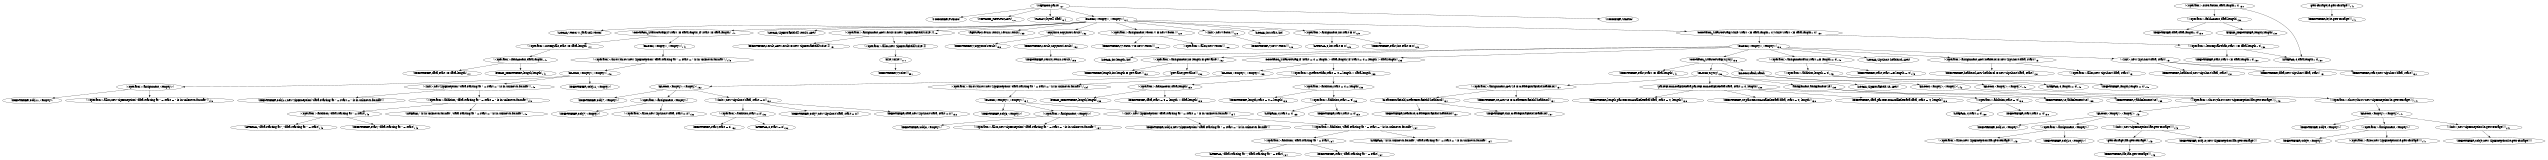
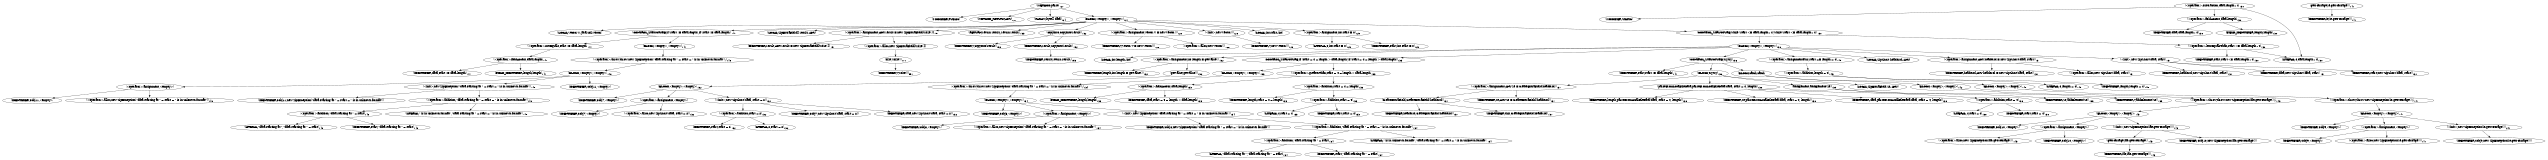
  digraph {
    n1 [label=<(METHOD,parse)<SUB>127</SUB>>]
    n2 [label=<(PARAM,byte[] data)<SUB>124</SUB>>]
    n3 [label=<(BLOCK,&lt;empty&gt;,&lt;empty&gt;)<SUB>127</SUB>>]
    n4 [label=<(MODIFIER,PUBLIC)>]
    n5 [label=<(MODIFIER,STATIC)>]
    n6 [label=<(METHOD_RETURN,ANY)<SUB>127</SUB>>]
    n7 [label=<(LOCAL,Vector v: java.util.Vector)>]
    n8 [label=<(&lt;operator&gt;.assignment,Vector v = new Vector())<SUB>128</SUB>>]
    n9 [label=<(&lt;init&gt;,new Vector())<SUB>128</SUB>>]
    n10 [label=<(LOCAL,int start: int)>]
    n11 [label=<(&lt;operator&gt;.assignment,int start = 0)<SUB>129</SUB>>]
    n12 [label=<(CONTROL_STRUCTURE,while (start &lt;= data.length - 4),while (start &lt;= data.length - 4))<SUB>130</SUB>>]
    n13 [label=<(CONTROL_STRUCTURE,if (start != data.length),if (start != data.length))<SUB>147</SUB>>]
    n14 [label=<(LOCAL,ZipExtraField[] result: ANY)>]
    n15 [label=<(&lt;operator&gt;.assignment,ANY result = new ZipExtraField[v.size()])<SUB>151</SUB>>]
    n16 [label=<(copyInto,copyInto(result))<SUB>152</SUB>>]
    n17 [label=<(RETURN,return result;,return result;)<SUB>153</SUB>>]
    n18 [label=<(IDENTIFIER,v,Vector v = new Vector())<SUB>128</SUB>>]
    n19 [label=<(&lt;operator&gt;.alloc,new Vector())<SUB>128</SUB>>]
    n20 [label=<(IDENTIFIER,v,new Vector())<SUB>128</SUB>>]
    n21 [label=<(IDENTIFIER,start,int start = 0)<SUB>129</SUB>>]
    n22 [label=<(LITERAL,0,int start = 0)<SUB>129</SUB>>]
    n23 [label=<(&lt;operator&gt;.lessEqualsThan,start &lt;= data.length - 4)<SUB>130</SUB>>]
    n24 [label=<(BLOCK,&lt;empty&gt;,&lt;empty&gt;)<SUB>130</SUB>>]
    n25 [label=<(&lt;operator&gt;.notEquals,start != data.length)<SUB>147</SUB>>]
    n26 [label=<(BLOCK,&lt;empty&gt;,&lt;empty&gt;)<SUB>147</SUB>>]
    n27 [label=<(IDENTIFIER,result,ANY result = new ZipExtraField[v.size()])<SUB>151</SUB>>]
    n28 [label=<(&lt;operator&gt;.alloc,new ZipExtraField[v.size()])>]
    n29 [label=<(IDENTIFIER,v,copyInto(result))<SUB>152</SUB>>]
    n30 [label=<(IDENTIFIER,result,copyInto(result))<SUB>152</SUB>>]
    n31 [label=<(IDENTIFIER,start,start &lt;= data.length - 4)<SUB>130</SUB>>]
    n32 [label=<(LITERAL,4,data.length - 4)<SUB>130</SUB>>]
    n33 [label=<(LOCAL,ZipShort headerId: ANY)>]
    n34 [label=<(&lt;operator&gt;.assignment,ANY headerId = new ZipShort(data, start))<SUB>131</SUB>>]
    n35 [label=<(&lt;init&gt;,new ZipShort(data, start))<SUB>131</SUB>>]
    n36 [label=<(LOCAL,int length: int)>]
    n37 [label=<(&lt;operator&gt;.assignment,int length = getValue())<SUB>132</SUB>>]
    n38 [label=<(CONTROL_STRUCTURE,if (start + 4 + length &gt; data.length),if (start + 4 + length &gt; data.length))<SUB>133</SUB>>]
    n39 [label=<(CONTROL_STRUCTURE,try,try)<SUB>136</SUB>>]
    n40 [label=<(&lt;operator&gt;.assignmentPlus,start += length + 4)<SUB>145</SUB>>]
    n41 [label=<(&lt;operator&gt;.subtraction,data.length - 4)<SUB>130</SUB>>]
    n42 [label=<(&lt;operator&gt;.fieldAccess,data.length)<SUB>130</SUB>>]
    n43 [label=<(IDENTIFIER,data,data.length - 4)<SUB>130</SUB>>]
    n44 [label=<(FIELD_IDENTIFIER,length,length)<SUB>130</SUB>>]
    n45 [label=<(IDENTIFIER,headerId,ANY headerId = new ZipShort(data, start))<SUB>131</SUB>>]
    n46 [label=<(&lt;operator&gt;.alloc,new ZipShort(data, start))<SUB>131</SUB>>]
    n47 [label=<(IDENTIFIER,headerId,new ZipShort(data, start))<SUB>131</SUB>>]
    n48 [label=<(IDENTIFIER,data,new ZipShort(data, start))<SUB>131</SUB>>]
    n49 [label=<(IDENTIFIER,start,new ZipShort(data, start))<SUB>131</SUB>>]
    n50 [label=<(IDENTIFIER,length,int length = getValue())<SUB>132</SUB>>]
    n51 [label=<(getValue,getValue())<SUB>132</SUB>>]
    n52 [label=<(&lt;operator&gt;.greaterThan,start + 4 + length &gt; data.length)<SUB>133</SUB>>]
    n53 [label=<(BLOCK,&lt;empty&gt;,&lt;empty&gt;)<SUB>133</SUB>>]
    n54 [label=<(BLOCK,try,try)<SUB>136</SUB>>]
    n55 [label=<(BLOCK,catch,catch)>]
    n56 [label=<(IDENTIFIER,start,start != data.length)<SUB>147</SUB>>]
-   n57 [label=<(IDENTIFIER,start,start += length + 4)<SUB>145</SUB>>]
    n58 [label=<(&lt;operator&gt;.addition,length + 4)<SUB>145</SUB>>]
    n59 [label=<(BLOCK,&lt;empty&gt;,&lt;empty&gt;)<SUB>132</SUB>>]
    n60 [label=<(&lt;operator&gt;.assignment,&lt;empty&gt;)>]
    n61 [label=<(&lt;init&gt;,new ZipShort(data, start + 2))<SUB>132</SUB>>]
    n62 [label=<(IDENTIFIER,$obj7,&lt;empty&gt;)>]
    n63 [label=<(IDENTIFIER,$obj7,&lt;empty&gt;)>]
    n64 [label=<(&lt;operator&gt;.alloc,new ZipShort(data, start + 2))<SUB>132</SUB>>]
    n65 [label=<(IDENTIFIER,$obj7,new ZipShort(data, start + 2))>]
    n66 [label=<(IDENTIFIER,data,new ZipShort(data, start + 2))<SUB>132</SUB>>]
    n67 [label=<(&lt;operator&gt;.addition,start + 2)<SUB>132</SUB>>]
    n68 [label=<(IDENTIFIER,start,start + 2)<SUB>132</SUB>>]
    n69 [label=<(LITERAL,2,start + 2)<SUB>132</SUB>>]
    n70 [label=<(&lt;operator&gt;.addition,start + 4 + length)<SUB>133</SUB>>]
    n71 [label=<(&lt;operator&gt;.fieldAccess,data.length)<SUB>133</SUB>>]
    n72 [label=<(&lt;operator&gt;.throw,throw new ZipException(&quot;data starting at &quot; + start + &quot; is in unknown format&quot;);)<SUB>134</SUB>>]
    n73 [label=<(&lt;operator&gt;.addition,start + 4)<SUB>133</SUB>>]
    n74 [label=<(IDENTIFIER,length,start + 4 + length)<SUB>133</SUB>>]
    n75 [label=<(IDENTIFIER,data,start + 4 + length &gt; data.length)<SUB>133</SUB>>]
    n76 [label=<(FIELD_IDENTIFIER,length,length)<SUB>133</SUB>>]
    n77 [label=<(IDENTIFIER,start,start + 4)<SUB>133</SUB>>]
    n78 [label=<(LITERAL,4,start + 4)<SUB>133</SUB>>]
    n79 [label=<(BLOCK,&lt;empty&gt;,&lt;empty&gt;)<SUB>134</SUB>>]
    n80 [label=<(&lt;operator&gt;.assignment,&lt;empty&gt;)>]
    n81 [label=<(&lt;init&gt;,new ZipException(&quot;data starting at &quot; + start + &quot; is in unknown format&quot;))<SUB>134</SUB>>]
    n82 [label=<(IDENTIFIER,$obj8,&lt;empty&gt;)>]
    n83 [label=<(IDENTIFIER,$obj8,&lt;empty&gt;)>]
    n84 [label=<(&lt;operator&gt;.alloc,new ZipException(&quot;data starting at &quot; + start + &quot; is in unknown format&quot;))<SUB>134</SUB>>]
    n85 [label=<(IDENTIFIER,$obj8,new ZipException(&quot;data starting at &quot; + start + &quot; is in unknown format&quot;))>]
    n86 [label=<(&lt;operator&gt;.addition,&quot;data starting at &quot; + start + &quot; is in unknown format&quot;)<SUB>134</SUB>>]
    n87 [label=<(&lt;operator&gt;.addition,&quot;data starting at &quot; + start)<SUB>134</SUB>>]
    n88 [label=<(LITERAL,&quot; is in unknown format&quot;,&quot;data starting at &quot; + start + &quot; is in unknown format&quot;)<SUB>134</SUB>>]
    n89 [label=<(LITERAL,&quot;data starting at &quot;,&quot;data starting at &quot; + start)<SUB>134</SUB>>]
    n90 [label=<(IDENTIFIER,start,&quot;data starting at &quot; + start)<SUB>134</SUB>>]
    n91 [label=<(LOCAL,ZipExtraField ze: ANY)>]
    n92 [label=<(&lt;operator&gt;.assignment,ANY ze = createExtraField(headerId))<SUB>137</SUB>>]
    n93 [label=<(parseFromLocalFileData,parseFromLocalFileData(data, start + 4, length))<SUB>138</SUB>>]
    n94 [label=<(addElement,addElement(ze))<SUB>139</SUB>>]
    n95 [label=<(BLOCK,&lt;empty&gt;,&lt;empty&gt;)<SUB>140</SUB>>]
    n96 [label=<(BLOCK,&lt;empty&gt;,&lt;empty&gt;)<SUB>142</SUB>>]
    n97 [label=<(IDENTIFIER,ze,ANY ze = createExtraField(headerId))<SUB>137</SUB>>]
    n98 [label=<(createExtraField,createExtraField(headerId))<SUB>137</SUB>>]
    n99 [label=<(IDENTIFIER,ze,parseFromLocalFileData(data, start + 4, length))<SUB>138</SUB>>]
    n100 [label=<(IDENTIFIER,data,parseFromLocalFileData(data, start + 4, length))<SUB>138</SUB>>]
    n101 [label=<(&lt;operator&gt;.addition,start + 4)<SUB>138</SUB>>]
    n102 [label=<(IDENTIFIER,length,parseFromLocalFileData(data, start + 4, length))<SUB>138</SUB>>]
    n103 [label=<(IDENTIFIER,v,addElement(ze))<SUB>139</SUB>>]
    n104 [label=<(IDENTIFIER,ze,addElement(ze))<SUB>139</SUB>>]
    n105 [label=<(IDENTIFIER,this,createExtraField(headerId))<SUB>137</SUB>>]
    n106 [label=<(IDENTIFIER,headerId,createExtraField(headerId))<SUB>137</SUB>>]
    n107 [label=<(IDENTIFIER,start,start + 4)<SUB>138</SUB>>]
    n108 [label=<(LITERAL,4,start + 4)<SUB>138</SUB>>]
    n109 [label=<(&lt;operator&gt;.throw,throw new ZipException(ie.getMessage());)<SUB>141</SUB>>]
    n110 [label=<(&lt;operator&gt;.throw,throw new ZipException(iae.getMessage());)<SUB>143</SUB>>]
    n111 [label=<(BLOCK,&lt;empty&gt;,&lt;empty&gt;)<SUB>141</SUB>>]
    n112 [label=<(&lt;operator&gt;.assignment,&lt;empty&gt;)>]
    n113 [label=<(&lt;init&gt;,new ZipException(ie.getMessage()))<SUB>241</SUB>>]
    n114 [label=<(IDENTIFIER,$obj9,&lt;empty&gt;)>]
    n115 [label=<(IDENTIFIER,$obj9,&lt;empty&gt;)>]
    n116 [label=<(&lt;operator&gt;.alloc,new ZipException(ie.getMessage()))<SUB>141</SUB>>]
    n117 [label=<(IDENTIFIER,$obj9,new ZipException(ie.getMessage()))>]
    n118 [label=<(getMessage,ie.getMessage())<SUB>141</SUB>>]
    n119 [label=<(IDENTIFIER,ie,ie.getMessage())<SUB>141</SUB>>]
    n120 [label=<(BLOCK,&lt;empty&gt;,&lt;empty&gt;)<SUB>143</SUB>>]
    n121 [label=<(&lt;operator&gt;.assignment,&lt;empty&gt;)>]
    n122 [label=<(&lt;init&gt;,new ZipException(iae.getMessage()))<SUB>143</SUB>>]
    n123 [label=<(IDENTIFIER,$obj10,&lt;empty&gt;)>]
    n124 [label=<(IDENTIFIER,$obj10,&lt;empty&gt;)>]
    n125 [label=<(&lt;operator&gt;.alloc,new ZipException(iae.getMessage()))<SUB>143</SUB>>]
    n126 [label=<(IDENTIFIER,$obj10,new ZipException(iae.getMessage()))>]
    n127 [label=<(getMessage,iae.getMessage())<SUB>143</SUB>>]
    n128 [label=<(IDENTIFIER,iae,iae.getMessage())<SUB>143</SUB>>]
    n129 [label=<(IDENTIFIER,length,length + 4)<SUB>145</SUB>>]
    n130 [label=<(LITERAL,4,length + 4)<SUB>145</SUB>>]
    n131 [label=<(&lt;operator&gt;.fieldAccess,data.length)<SUB>147</SUB>>]
    n132 [label=<(&lt;operator&gt;.throw,throw new ZipException(&quot;data starting at &quot; + start + &quot; is in unknown format&quot;);)<SUB>148</SUB>>]
    n133 [label=<(IDENTIFIER,data,start != data.length)<SUB>147</SUB>>]
    n134 [label=<(FIELD_IDENTIFIER,length,length)<SUB>147</SUB>>]
    n135 [label=<(BLOCK,&lt;empty&gt;,&lt;empty&gt;)<SUB>148</SUB>>]
    n136 [label=<(&lt;operator&gt;.assignment,&lt;empty&gt;)>]
    n137 [label=<(&lt;init&gt;,new ZipException(&quot;data starting at &quot; + start + &quot; is in unknown format&quot;))<SUB>148</SUB>>]
    n138 [label=<(IDENTIFIER,$obj11,&lt;empty&gt;)>]
    n139 [label=<(IDENTIFIER,$obj11,&lt;empty&gt;)>]
    n140 [label=<(&lt;operator&gt;.alloc,new ZipException(&quot;data starting at &quot; + start + &quot; is in unknown format&quot;))<SUB>148</SUB>>]
    n141 [label=<(IDENTIFIER,$obj11,new ZipException(&quot;data starting at &quot; + start + &quot; is in unknown format&quot;))>]
    n142 [label=<(&lt;operator&gt;.addition,&quot;data starting at &quot; + start + &quot; is in unknown format&quot;)<SUB>148</SUB>>]
    n143 [label=<(&lt;operator&gt;.addition,&quot;data starting at &quot; + start)<SUB>148</SUB>>]
    n144 [label=<(LITERAL,&quot; is in unknown format&quot;,&quot;data starting at &quot; + start + &quot; is in unknown format&quot;)<SUB>148</SUB>>]
    n145 [label=<(LITERAL,&quot;data starting at &quot;,&quot;data starting at &quot; + start)<SUB>148</SUB>>]
    n146 [label=<(IDENTIFIER,start,&quot;data starting at &quot; + start)<SUB>148</SUB>>]
    n147 [label=<(size,v.size())<SUB>171</SUB>>]
    n148 [label=<(IDENTIFIER,v,v.size())<SUB>951</SUB>>]
    n149 [label=<(IDENTIFIER,result,return result;)<SUB>153</SUB>>]
    n1 -> n2
    n1 -> n3
    n1 -> n4
-   n1 -> n5
+   n41 -> n5
    n1 -> n6
    n3 -> n7
    n3 -> n8
    n3 -> n9
    n3 -> n10
    n3 -> n11
    n3 -> n12
    n3 -> n13
    n3 -> n14
    n3 -> n15
    n3 -> n16
    n3 -> n17
    n8 -> n18
    n8 -> n19
    n9 -> n20
    n11 -> n21
    n11 -> n22
    n12 -> n23
    n12 -> n24
    n13 -> n25
    n13 -> n26
    n15 -> n27
    n15 -> n28
    n16 -> n29
+   n16 -> n30
    n23 -> n31
    n23 -> n32
    n24 -> n33
    n24 -> n34
    n24 -> n35
    n24 -> n36
    n24 -> n37
    n24 -> n38
    n24 -> n39
    n24 -> n40
    n25 -> n131
    n26 -> n132
    n28 -> n147
    n30 -> n149
    n34 -> n45
    n34 -> n46
    n35 -> n47
    n35 -> n48
    n35 -> n49
    n37 -> n50
    n37 -> n51
    n38 -> n52
    n38 -> n53
    n39 -> n54
    n39 -> n55
    n39 -> n56
-   n40 -> n57
    n40 -> n58
    n41 -> n32
    n41 -> n42
    n42 -> n43
    n42 -> n44
    n51 -> n59
    n52 -> n70
    n52 -> n71
    n53 -> n72
    n54 -> n91
    n54 -> n92
    n54 -> n93
    n54 -> n94
    n55 -> n95
    n55 -> n96
    n58 -> n129
    n58 -> n130
    n59 -> n60
    n59 -> n61
    n59 -> n62
    n60 -> n63
    n60 -> n64
    n61 -> n65
    n61 -> n66
    n61 -> n67
    n67 -> n68
    n67 -> n69
    n70 -> n73
    n70 -> n74
    n71 -> n75
    n71 -> n76
    n72 -> n79
    n73 -> n77
    n73 -> n78
    n79 -> n80
    n79 -> n81
    n79 -> n82
    n80 -> n83
    n80 -> n84
    n81 -> n85
    n81 -> n86
    n86 -> n87
    n86 -> n88
    n87 -> n89
    n87 -> n90
    n92 -> n97
    n92 -> n98
    n93 -> n99
    n93 -> n100
    n93 -> n101
    n93 -> n102
    n94 -> n103
    n94 -> n104
    n95 -> n109
    n96 -> n110
    n98 -> n105
    n98 -> n106
    n101 -> n107
    n101 -> n108
    n109 -> n111
    n110 -> n120
    n111 -> n112
    n111 -> n113
    n111 -> n114
    n112 -> n115
    n112 -> n116
    n113 -> n117
    n118 -> n119
    n120 -> n121
    n120 -> n122
    n120 -> n123
    n121 -> n124
    n121 -> n125
    n122 -> n126
    n122 -> n127
    n127 -> n128
    n131 -> n133
    n131 -> n134
    n132 -> n135
    n135 -> n136
    n135 -> n137
    n135 -> n138
    n136 -> n139
    n136 -> n140
    n137 -> n141
    n137 -> n142
    n142 -> n143
    n142 -> n144
    n143 -> n145
    n143 -> n146
    n147 -> n148
  }
